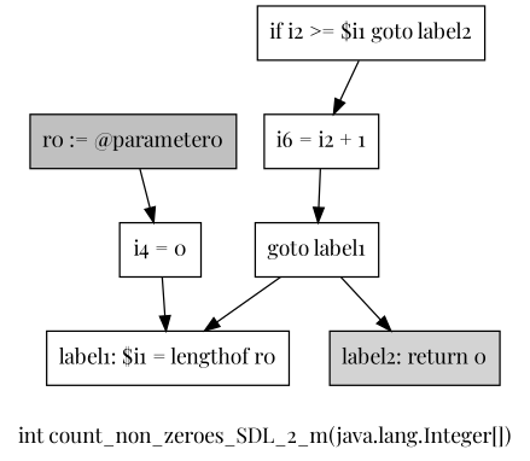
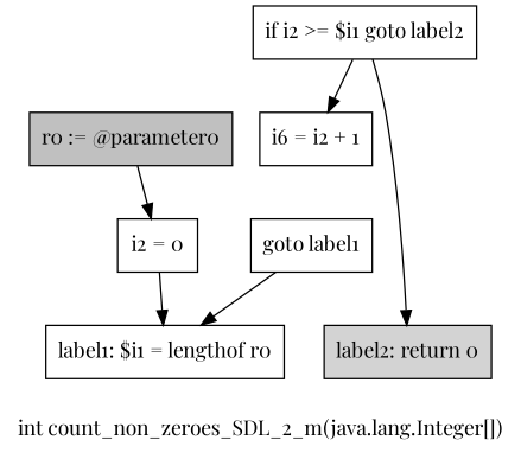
  digraph {
    fontname="Playfair Display"
    label="int count_non_zeroes_SDL_2_m(java.lang.Integer[])"
    node [fontname="Playfair Display" shape=box]
    edge [fontname="Playfair Display"]
    n1 [fillcolor=gray label="r0 := @parameter0" style=filled]
-   n2 [label="i4 = 0"]
+   n2 [label="i2 = 0"]
    n3 [label="label1: $i1 = lengthof r0"]
    n4 [label="if i2 >= $i1 goto label2"]
    n5 [label="i6 = i2 + 1"]
    n6 [fillcolor=lightgray label="label2: return 0" style=filled]
    n7 [label="goto label1"]
    n1 -> n2
    n2 -> n3
    n4 -> n5
-   n7 -> n6
-   n5 -> n7
+   n4 -> n6
    n7 -> n3
  }
